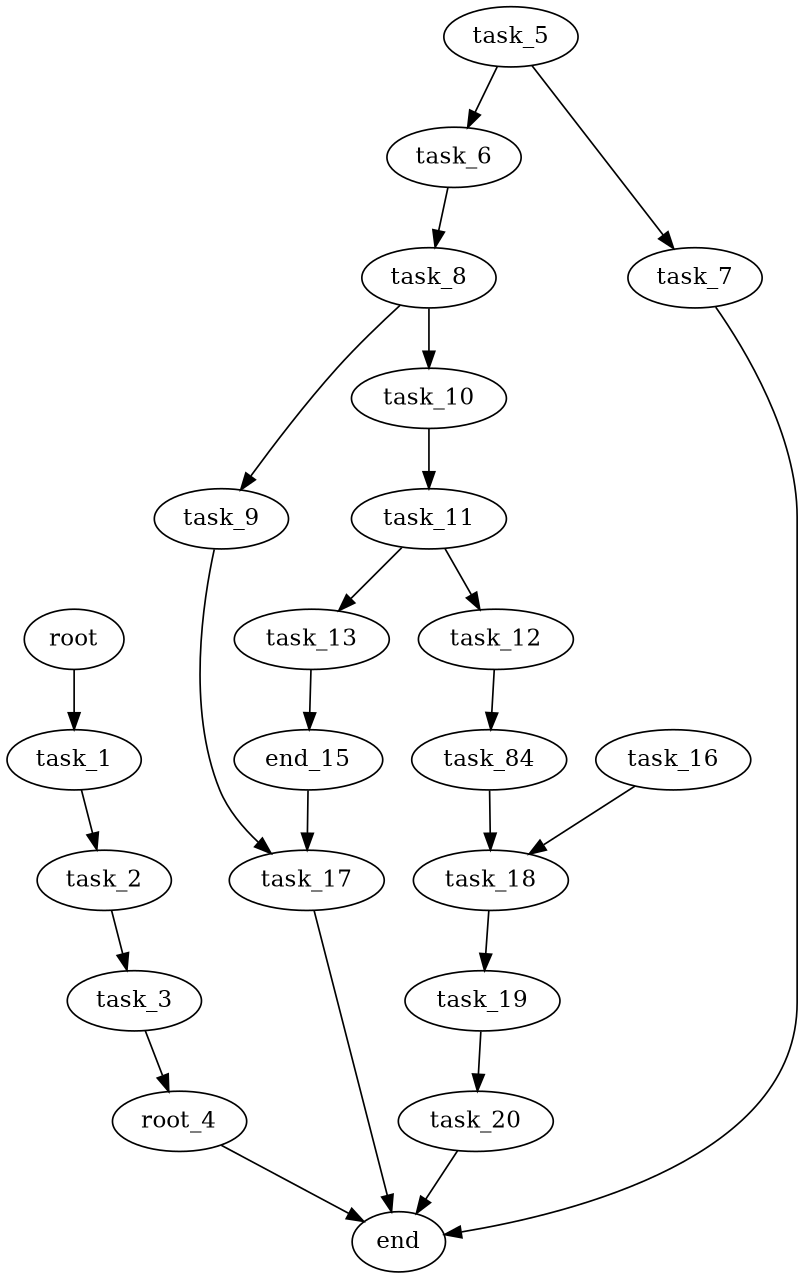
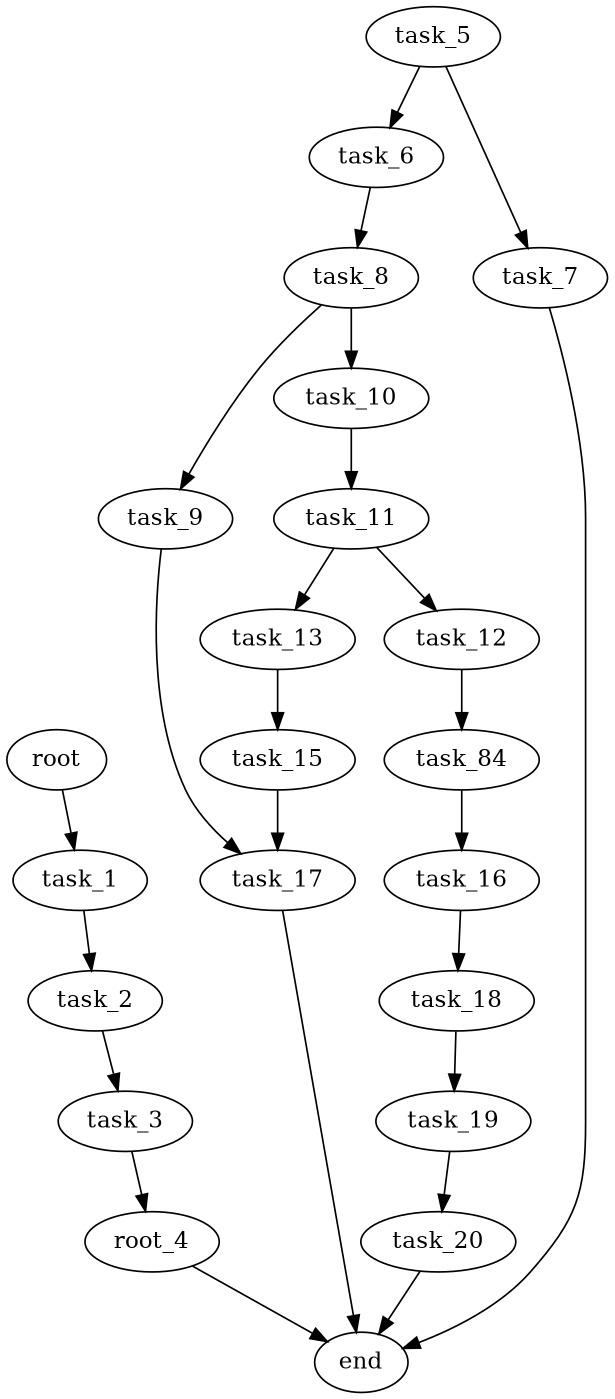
  digraph {
    root
    task_1
    task_2
    task_3
    n5 [label=root_4]
    end
    task_5
    task_6
    task_7
    task_8
    task_9
    task_10
    task_17
    task_11
    task_12
    task_13
    n17 [label=task_84]
-   task_15 [label=end_15]
+   task_15
    task_16
    task_18
    task_19
    task_20
    root -> task_1
    task_1 -> task_2
    task_2 -> task_3
    task_3 -> n5
    n5 -> end
    task_5 -> task_6
    task_5 -> task_7
    task_6 -> task_8
    task_7 -> end
    task_8 -> task_9
    task_8 -> task_10
    task_9 -> task_17
    task_10 -> task_11
    task_17 -> end
    task_11 -> task_12
    task_11 -> task_13
    task_12 -> n17
    task_13 -> task_15
-   n17 -> task_18
+   n17 -> task_16
    task_15 -> task_17
    task_16 -> task_18
    task_18 -> task_19
    task_19 -> task_20
    task_20 -> end
  }
